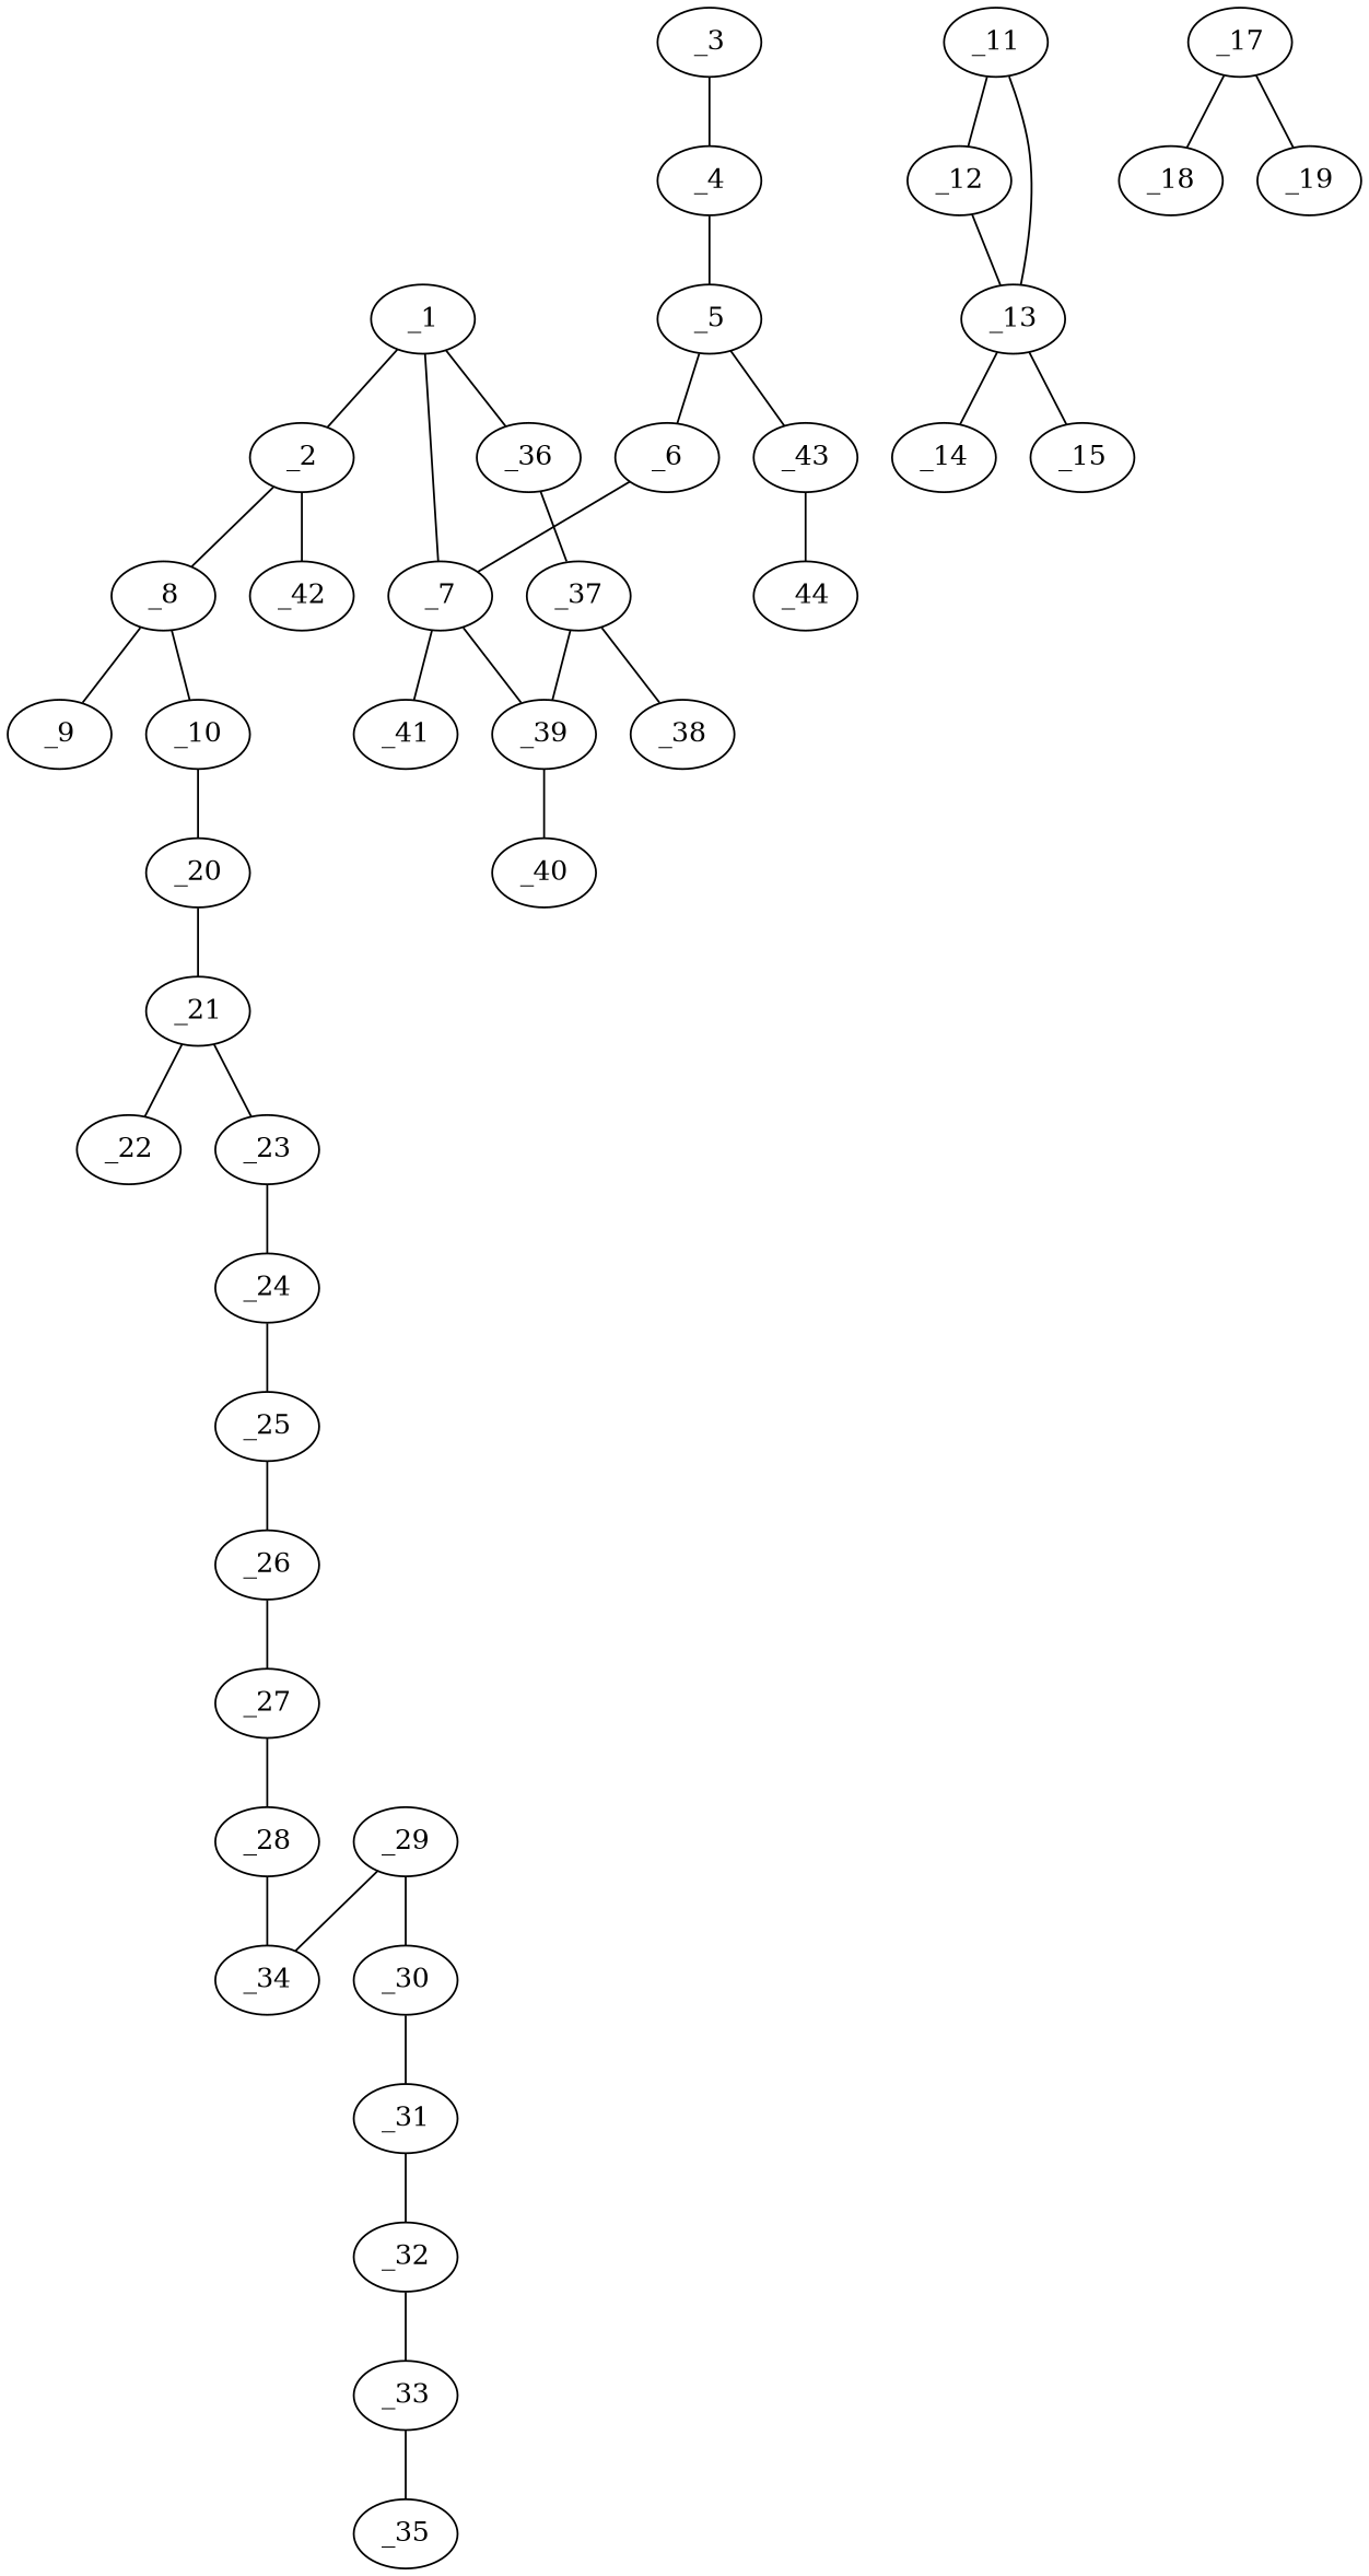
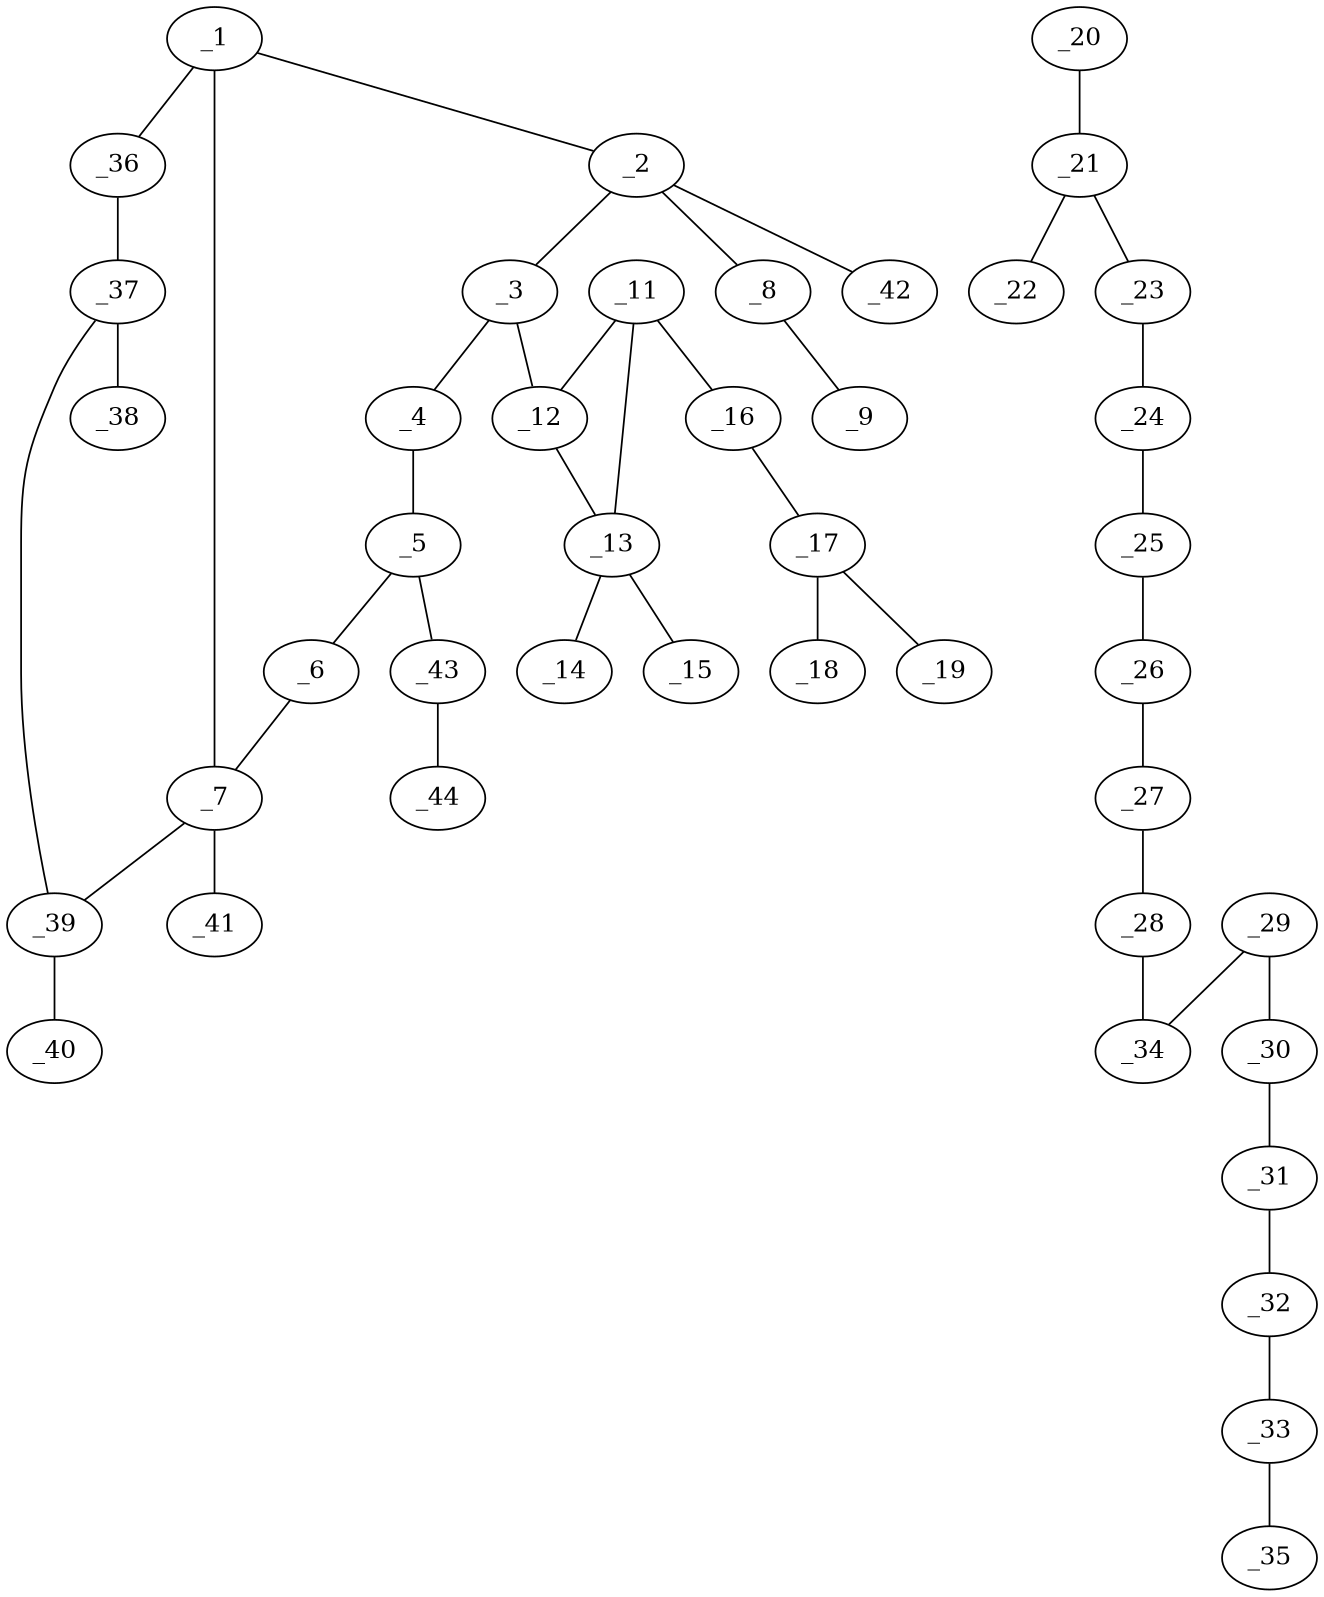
  graph {
    node [charge=0 chem=1 symbol="C  " y=1.2703]
    edge [valence=1]
    _1 [x=15.4457]
    _2 [x=15.6682 y=0.2953]
    _7 [x=16.0692 y=2.0521]
    _36 [x=14.5094 y=1.6216]
    _3 [x=16.5692 y=-0.1385]
    _8 [x=14.842 y=-0.268]
    _42 [chem=2 symbol="O  " x=14.7672 y=0.7292]
    _39 [x=15.5183 y=2.8867]
    _41 [chem=2 symbol="O  " x=16.6926 y=2.8339]
    _37 [x=14.5543 y=2.6206]
    _4 [x=17.4701 y=0.2954]
    _12 [x=16.6439 y=-1.1357]
    _9 [x=13.941 y=0.1659]
-   _10 [x=14.9167 y=-1.2652]
    _40 [chem=2 symbol="O  " x=15.8696 y=3.8229]
    _38 [x=13.7725 y=3.2441]
    _5 [x=17.6926]
    _13 [x=16.7186 y=-2.1329]
    _20 [chem=2 symbol="O  " x=14.0905 y=-1.8285]
    _6 [x=17.0692 y=2.0521]
    _43 [x=18.6676 y=1.4928]
    _14 [x=17.7158 y=-2.0582]
    _15 [x=16.2847 y=-3.0339]
    _44 [chem=2 symbol="O  " x=18.9623 y=2.4484]
    _11 [x=15.8177 y=-1.6991]
+   _16 [chem=2 symbol="O  " x=14.9914 y=-2.2624]
    _21 [x=13.1895 y=-1.3946]
    _17 [x=15.0662 y=-3.2596]
    _22 [chem=2 symbol="O  " x=13.1147 y=-0.3974]
    _23 [x=12.3632 y=-1.9579]
    _18 [chem=2 symbol="O  " x=14.2399 y=-3.8229]
    _19 [x=15.9671 y=-3.6935]
    _24 [x=11.4623 y=-1.5241]
    _25 [x=10.636 y=-2.0874]
    _26 [x=9.7351 y=-1.6535]
    _27 [x=8.9088 y=-2.2168]
    _28 [x=8.0079 y=-1.783]
    _34 [x=7.1816 y=-2.3463]
    _29 [x=6.2807 y=-1.9124]
    _30 [x=5.4544 y=-2.4757]
    _31 [x=4.5534 y=-2.0418]
    _32 [x=3.7272 y=-2.6052]
    _33 [x=2.8262 y=-2.1713]
    _35 [x=2 y=-2.7346]
    _1 -- _2
    _1 -- _7
    _1 -- _36
+   _2 -- _3
    _2 -- _8
    _2 -- _42
    _7 -- _39
    _7 -- _41
    _36 -- _37 [valence=2]
    _3 -- _4
+   _3 -- _12
    _8 -- _9
-   _8 -- _10
    _39 -- _40 [valence=2]
    _37 -- _39
    _37 -- _38
    _4 -- _5 [valence=2]
    _12 -- _13
-   _10 -- _20
    _5 -- _6
    _5 -- _43
    _13 -- _14
    _13 -- _15
    _20 -- _21
    _6 -- _7
    _43 -- _44
    _11 -- _12
    _11 -- _13
+   _11 -- _16
+   _16 -- _17
    _21 -- _22 [valence=2]
    _21 -- _23
    _17 -- _18 [valence=2]
    _17 -- _19
    _23 -- _24
    _24 -- _25
    _25 -- _26
    _26 -- _27
    _27 -- _28
    _28 -- _34
    _29 -- _34
    _29 -- _30
    _30 -- _31
    _31 -- _32
    _32 -- _33
    _33 -- _35
  }
